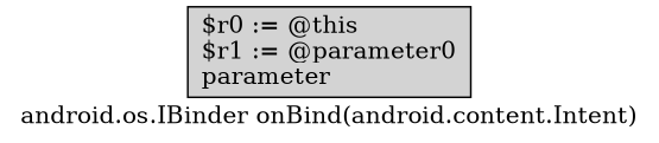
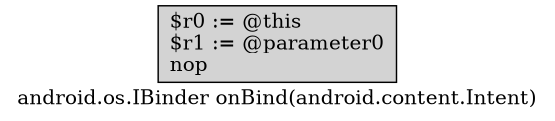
  digraph {
    label="android.os.IBinder onBind(android.content.Intent)"
    rankdir=LR
-   n1 [fillcolor=lightgray label="$r0 := @this\l$r1 := @parameter0\lparameter\l" shape=box style=filled]
+   n1 [fillcolor=lightgray label="$r0 := @this\l$r1 := @parameter0\lnop\l" shape=box style=filled]
  }
